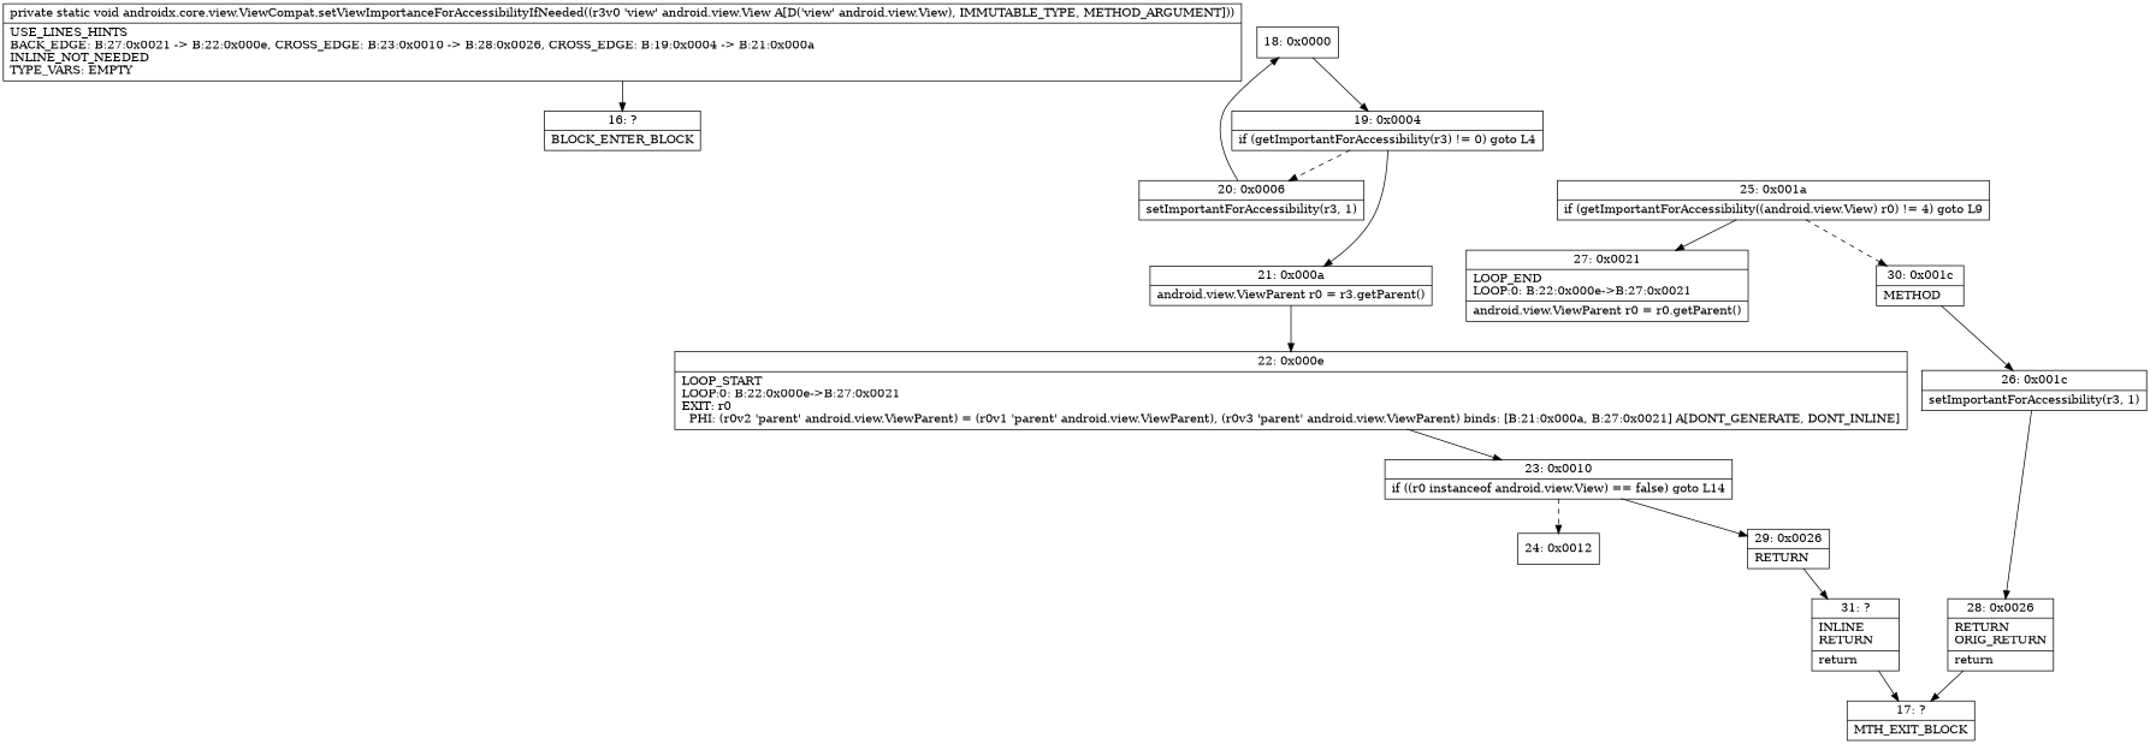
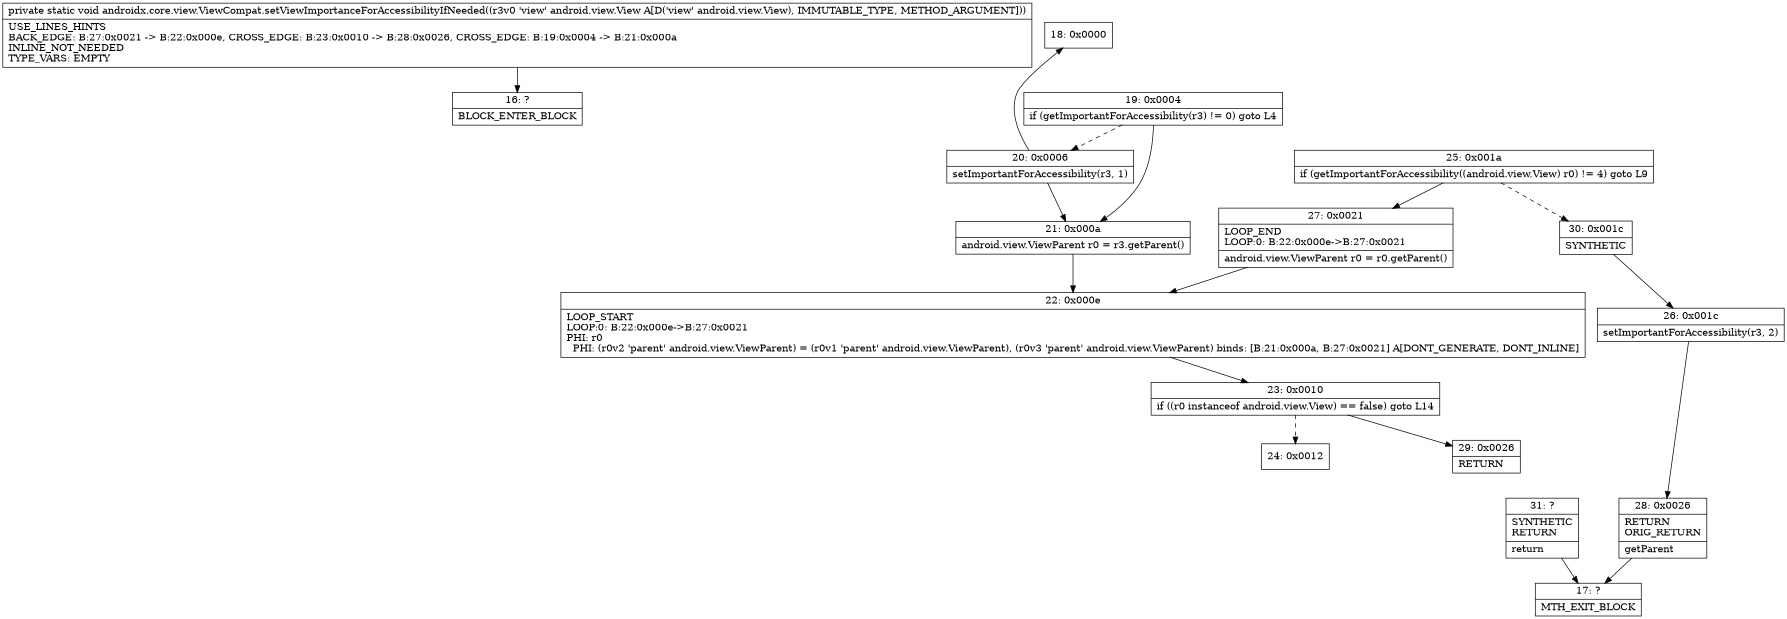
  digraph {
    node [shape=record]
    n1 [label="{16\:\ ?|BLOCK_ENTER_BLOCK\l}"]
    n2 [label="{18\:\ 0x0000}"]
    n3 [label="{19\:\ 0x0004|if (getImportantForAccessibility(r3) != 0) goto L4\l}"]
    n4 [label="{20\:\ 0x0006|setImportantForAccessibility(r3, 1)\l}"]
    n5 [label="{21\:\ 0x000a|android.view.ViewParent r0 = r3.getParent()\l}"]
-   n6 [label="{22\:\ 0x000e|LOOP_START\lLOOP:0: B:22:0x000e\-\>B:27:0x0021\lEXIT: r0 \l  PHI: (r0v2 'parent' android.view.ViewParent) = (r0v1 'parent' android.view.ViewParent), (r0v3 'parent' android.view.ViewParent) binds: [B:21:0x000a, B:27:0x0021] A[DONT_GENERATE, DONT_INLINE]\l}"]
+   n6 [label="{22\:\ 0x000e|LOOP_START\lLOOP:0: B:22:0x000e\-\>B:27:0x0021\lPHI: r0 \l  PHI: (r0v2 'parent' android.view.ViewParent) = (r0v1 'parent' android.view.ViewParent), (r0v3 'parent' android.view.ViewParent) binds: [B:21:0x000a, B:27:0x0021] A[DONT_GENERATE, DONT_INLINE]\l}"]
    n7 [label="{23\:\ 0x0010|if ((r0 instanceof android.view.View) == false) goto L14\l}"]
    n8 [label="{24\:\ 0x0012}"]
    n9 [label="{29\:\ 0x0026|RETURN\l}"]
-   n10 [label="{31\:\ ?|INLINE\lRETURN\l|return\l}"]
+   n10 [label="{31\:\ ?|SYNTHETIC\lRETURN\l|return\l}"]
    n11 [label="{25\:\ 0x001a|if (getImportantForAccessibility((android.view.View) r0) != 4) goto L9\l}"]
    n12 [label="{27\:\ 0x0021|LOOP_END\lLOOP:0: B:22:0x000e\-\>B:27:0x0021\l|android.view.ViewParent r0 = r0.getParent()\l}"]
-   n13 [label="{30\:\ 0x001c|METHOD\l}"]
-   n14 [label="{26\:\ 0x001c|setImportantForAccessibility(r3, 1)\l}"]
-   n15 [label="{28\:\ 0x0026|RETURN\lORIG_RETURN\l|return\l}"]
+   n13 [label="{30\:\ 0x001c|SYNTHETIC\l}"]
+   n14 [label="{26\:\ 0x001c|setImportantForAccessibility(r3, 2)\l}"]
+   n15 [label="{28\:\ 0x0026|RETURN\lORIG_RETURN\l|getParent\l}"]
    n16 [label="{17\:\ ?|MTH_EXIT_BLOCK\l}"]
    n17 [label="{private static void androidx.core.view.ViewCompat.setViewImportanceForAccessibilityIfNeeded((r3v0 'view' android.view.View A[D('view' android.view.View), IMMUTABLE_TYPE, METHOD_ARGUMENT]))  | USE_LINES_HINTS\lBACK_EDGE: B:27:0x0021 \-\> B:22:0x000e, CROSS_EDGE: B:23:0x0010 \-\> B:28:0x0026, CROSS_EDGE: B:19:0x0004 \-\> B:21:0x000a\lINLINE_NOT_NEEDED\lTYPE_VARS: EMPTY\l}"]
-   n2 -> n3
    n3 -> n4 [style=dashed]
    n3 -> n5
    n4 -> n2
+   n4 -> n5
    n5 -> n6
    n6 -> n7
    n7 -> n8 [style=dashed]
    n7 -> n9
-   n9 -> n10
    n10 -> n16
    n11 -> n12
    n11 -> n13 [style=dashed]
+   n12 -> n6
    n13 -> n14
    n14 -> n15
    n15 -> n16
    n17 -> n1
  }
